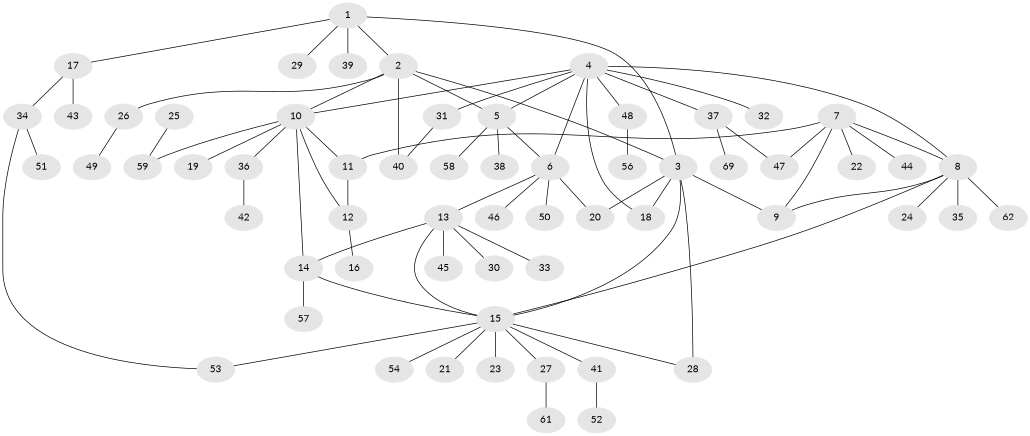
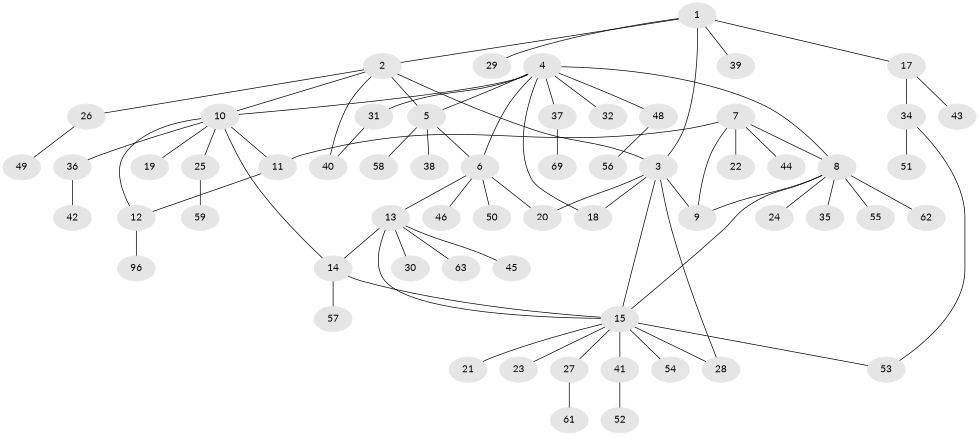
  graph {
    fontname=Lato
    node [color=gray90 fontname=Lato style=filled]
    edge [fontname=Lato]
    1
    2
    3
    17
    29
    39
    5
    10
    26
    40
    9
    15
    18
    20
    28
    34
    43
    6
    38
    58
    11
    12
    14
    19
    25
    36
    49
    21
    23
    27
    41
    53
    54
    4
    8
    31
    32
    37
    48
    13
    46
    50
    24
    35
+   55
    62
-   47
    n48 [label=69]
    56
    30
-   33
+   33 [label=63]
    45
    7
    22
    44
-   16
+   16 [label=96]
    57
    59
    42
    61
    52
    51
    1 -- 2
    1 -- 3
    1 -- 17
    1 -- 29
    1 -- 39
    2 -- 3
    2 -- 5
    2 -- 10
    2 -- 26
    2 -- 40
    3 -- 9
    3 -- 15
    3 -- 18
    3 -- 20
    3 -- 28
    17 -- 34
    17 -- 43
    5 -- 6
    5 -- 38
    5 -- 58
    10 -- 11
    10 -- 12
    10 -- 14
    10 -- 19
-   10 -- 59
+   10 -- 25
    10 -- 36
    26 -- 49
    15 -- 28
    15 -- 21
    15 -- 23
    15 -- 27
    15 -- 41
    15 -- 53
    15 -- 54
    34 -- 53
    34 -- 51
    6 -- 20
    6 -- 13
    6 -- 46
    6 -- 50
    11 -- 12
    12 -- 16
    14 -- 15
    14 -- 57
    25 -- 59
    36 -- 42
    27 -- 61
    41 -- 52
    4 -- 5
    4 -- 10
    4 -- 18
    4 -- 6
    4 -- 8
    4 -- 31
    4 -- 32
    4 -- 37
    4 -- 48
    8 -- 9
    8 -- 15
    8 -- 24
    8 -- 35
+   8 -- 55
    8 -- 62
    31 -- 40
-   37 -- 47
    37 -- n48
    48 -- 56
    13 -- 15
    13 -- 14
    13 -- 30
    13 -- 33
    13 -- 45
    7 -- 9
    7 -- 11
    7 -- 8
-   7 -- 47
    7 -- 22
    7 -- 44
  }
